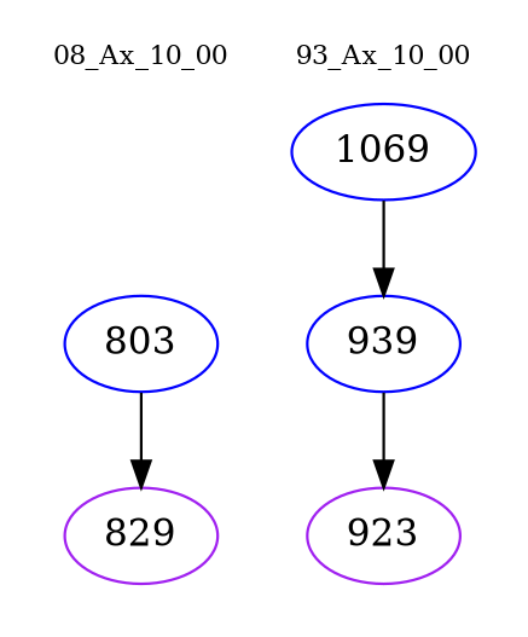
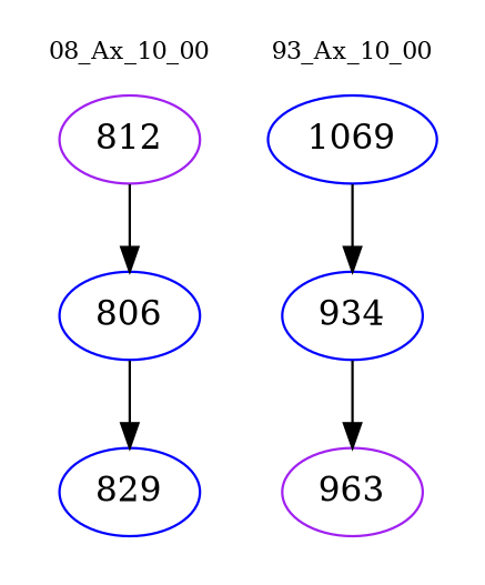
  digraph {
    node [color=purple]
    edge [color=black]
-   n2 [color=blue label=803]
-   n3 [label=829]
+   n1 [label=812]
+   n2 [color=blue label=806]
+   n3 [color=blue label=829]
    n4 [color=blue label=1069]
-   n5 [color=blue label=939]
-   n6 [label=923]
+   n5 [color=blue label=934]
+   n6 [label=963]
    subgraph cluster_1 {
      color=white
      fontsize=10
      label="08_Ax_10_00"
+     n1
      n2
      n3
    }
    subgraph cluster_2 {
      color=white
      fontsize=10
      label="93_Ax_10_00"
      n4
      n5
      n6
    }
+   n1 -> n2
    n2 -> n3
    n4 -> n5
    n5 -> n6
  }
